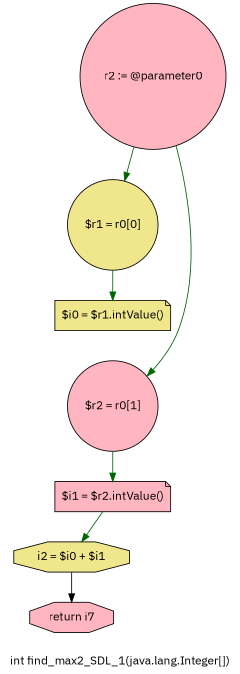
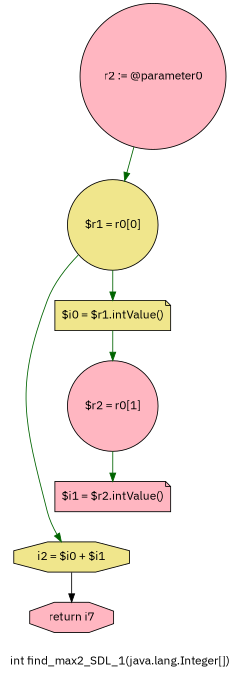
  digraph {
    fontname="IBM Plex Sans"
    label="int find_max2_SDL_1(java.lang.Integer[])"
    node [fillcolor=lightpink fontname="IBM Plex Sans" shape=circle style=filled]
    edge [color=darkgreen fontname="IBM Plex Sans"]
    n1 [label="r2 := @parameter0"]
    n2 [fillcolor=khaki label="$r1 = r0[0]"]
    n3 [fillcolor=khaki label="$i0 = $r1.intValue()" shape=note]
    n4 [label="$r2 = r0[1]"]
    n5 [label="$i1 = $r2.intValue()" shape=note]
    n6 [fillcolor=khaki label="i2 = $i0 + $i1" shape=octagon]
    n7 [label="return i7" shape=octagon]
    n1 -> n2
    n2 -> n3
-   n1 -> n4
+   n3 -> n4
    n4 -> n5
-   n5 -> n6
+   n2 -> n6
    n6 -> n7 [color=black]
  }
